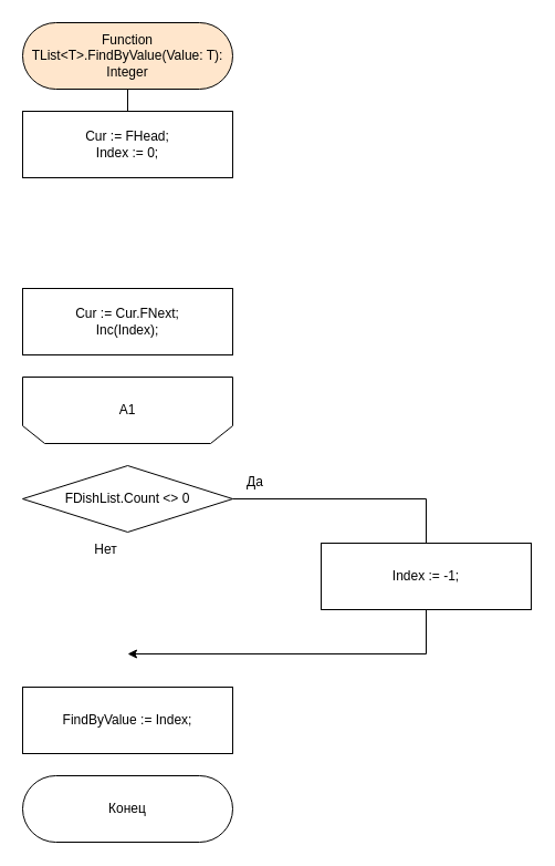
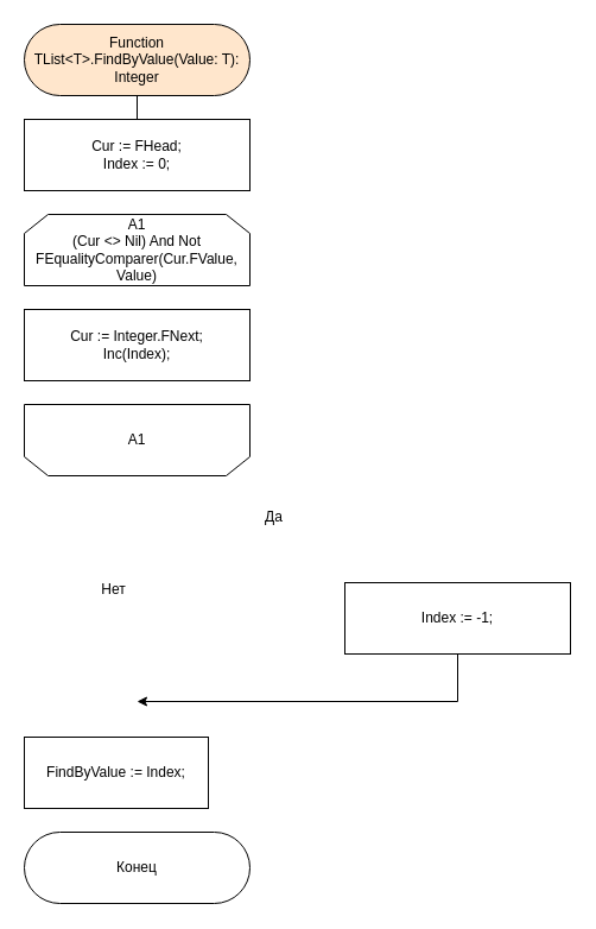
  <mxCell id="0" />
  <mxCell id="1" parent="0" />
  <mxCell id="2" style="edgeStyle=orthogonalEdgeStyle;rounded=0;orthogonalLoop=1;jettySize=auto;html=1;endArrow=none;endFill=0;" edge="1" parent="1" source="3" target="4"><mxGeometry relative="1" as="geometry" /></mxCell>
  <mxCell id="3" value="Function TList&amp;lt;T&amp;gt;.FindByValue(Value: T): Integer" style="rounded=1;whiteSpace=wrap;html=1;arcSize=50;fillColor=#ffe6cc;" vertex="1" parent="1"><mxGeometry x="20" y="20" width="190" height="60" as="geometry" /></mxCell>
  <mxCell id="4" value="&lt;div&gt;Cur := FHead;&lt;/div&gt;&lt;div&gt;Index := 0;&lt;/div&gt;" style="rounded=0;whiteSpace=wrap;html=1;" vertex="1" parent="1"><mxGeometry x="20" y="100" width="190" height="60" as="geometry" /></mxCell>
+ <mxCell id="5" value="A1&lt;div&gt;(Cur &amp;lt;&amp;gt; Nil) And Not FEqualityComparer(Cur.FValue, Value)&lt;br&gt;&lt;/div&gt;" style="shape=loopLimit;whiteSpace=wrap;html=1;" vertex="1" parent="1"><mxGeometry x="20" y="180" width="190" height="60" as="geometry" /></mxCell>
  <mxCell id="6" value="" style="shape=loopLimit;whiteSpace=wrap;html=1;rotation=-180;" vertex="1" parent="1"><mxGeometry x="20" y="340" width="190" height="60" as="geometry" /></mxCell>
  <mxCell id="7" value="&lt;div&gt;&lt;span style=&quot;background-color: initial;&quot;&gt;A1&lt;/span&gt;&lt;br&gt;&lt;/div&gt;" style="text;html=1;strokeColor=none;fillColor=none;align=center;verticalAlign=middle;whiteSpace=wrap;rounded=0;" vertex="1" parent="1"><mxGeometry x="20" y="340" width="190" height="60" as="geometry" /></mxCell>
- <mxCell id="8" value="&lt;div&gt;&lt;div&gt;Cur := Cur.FNext;&lt;/div&gt;&lt;div&gt;Inc(Index);&lt;/div&gt;&lt;/div&gt;" style="rounded=0;whiteSpace=wrap;html=1;" vertex="1" parent="1"><mxGeometry x="20" y="260" width="190" height="60" as="geometry" /></mxCell>
+ <mxCell id="8" value="&lt;div&gt;&lt;div&gt;Cur := Integer.FNext;&lt;/div&gt;&lt;div&gt;Inc(Index);&lt;/div&gt;&lt;/div&gt;" style="rounded=0;whiteSpace=wrap;html=1;" vertex="1" parent="1"><mxGeometry x="20" y="260" width="190" height="60" as="geometry" /></mxCell>
  <mxCell id="9" value="Index := -1;" style="rounded=0;whiteSpace=wrap;html=1;" vertex="1" parent="1"><mxGeometry x="290" y="490" width="190" height="60" as="geometry" /></mxCell>
- <mxCell id="10" style="edgeStyle=orthogonalEdgeStyle;rounded=0;orthogonalLoop=1;jettySize=auto;html=1;entryX=0.5;entryY=0;entryDx=0;entryDy=0;endArrow=none;endFill=0;" edge="1" parent="1" source="11" target="9"><mxGeometry relative="1" as="geometry" /></mxCell>
- <mxCell id="11" value="FDishList.Count &amp;lt;&amp;gt; 0" style="rhombus;whiteSpace=wrap;html=1;" vertex="1" parent="1"><mxGeometry x="20" y="420" width="190" height="60" as="geometry" /></mxCell>
  <mxCell id="12" value="" style="endArrow=classic;html=1;rounded=0;exitX=0.5;exitY=1;exitDx=0;exitDy=0;" edge="1" parent="1" source="9"><mxGeometry width="50" height="50" relative="1" as="geometry"><mxPoint x="160" y="720" as="sourcePoint" /><mxPoint x="115" y="590" as="targetPoint" /><Array as="points"><mxPoint x="385" y="590" /></Array></mxGeometry></mxCell>
- <mxCell id="13" value="FindByValue := Index;" style="rounded=0;whiteSpace=wrap;html=1;" vertex="1" parent="1"><mxGeometry x="20" y="620" width="190" height="60" as="geometry" /></mxCell>
+ <mxCell id="13" value="FindByValue := Index;" style="rounded=0;whiteSpace=wrap;html=1;" vertex="1" parent="1"><mxGeometry x="20" y="620" width="155" height="60" as="geometry" /></mxCell>
  <mxCell id="14" value="Конец" style="rounded=1;whiteSpace=wrap;html=1;arcSize=50;" vertex="1" parent="1"><mxGeometry x="20" y="700" width="190" height="60" as="geometry" /></mxCell>
  <mxCell id="15" value="Да" style="text;html=1;align=center;verticalAlign=middle;resizable=0;points=[];autosize=1;strokeColor=none;fillColor=none;" vertex="1" parent="1"><mxGeometry x="210" y="420" width="40" height="30" as="geometry" /></mxCell>
  <mxCell id="16" value="Нет" style="text;html=1;align=center;verticalAlign=middle;resizable=0;points=[];autosize=1;strokeColor=none;fillColor=none;" vertex="1" parent="1"><mxGeometry x="75" y="481" width="40" height="30" as="geometry" /></mxCell>
